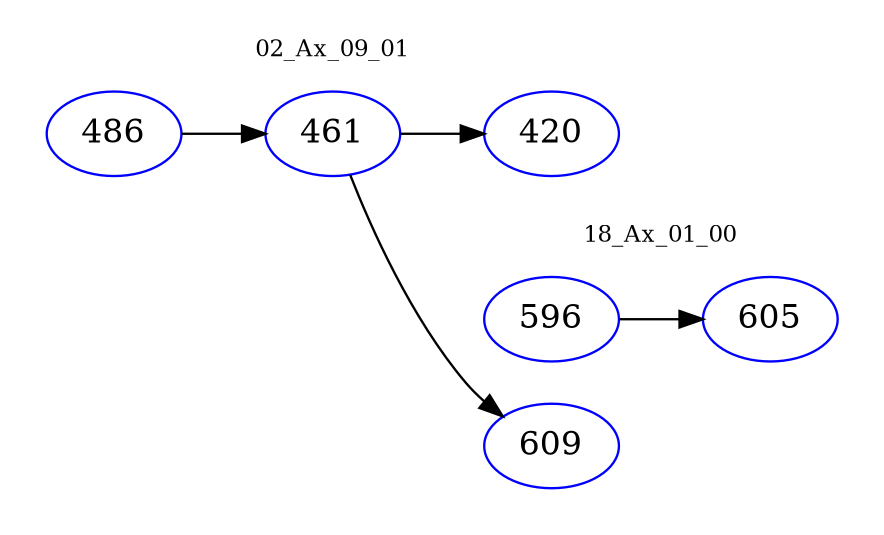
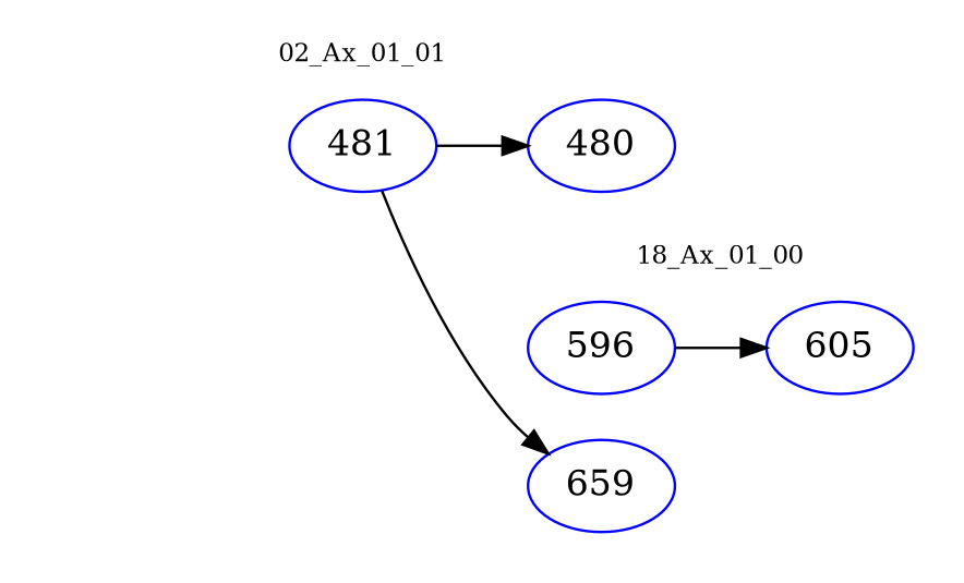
  digraph {
    fontname="DejaVu Serif"
    rankdir=LR
    node [color=blue fontname="DejaVu Serif"]
    edge [color=black fontname="DejaVu Serif"]
-   n1 [label=486]
-   n2 [label=461]
-   n3 [label=420]
+   n2 [label=481]
+   n3 [label=480]
    n4 [label=596]
    n5 [label=605]
-   n6 [label=609]
+   n6 [label=659]
    subgraph cluster_1 {
      color=white
      fontsize=10
-     label="02_Ax_09_01"
-     n1
+     label="02_Ax_01_01"
      n2
      n3
    }
    subgraph cluster_2 {
      color=white
      fontsize=10
      label="18_Ax_01_00"
      n4
      n5
      n6
    }
-   n1 -> n2
    n2 -> n3
    n2 -> n6
    n4 -> n5
  }
